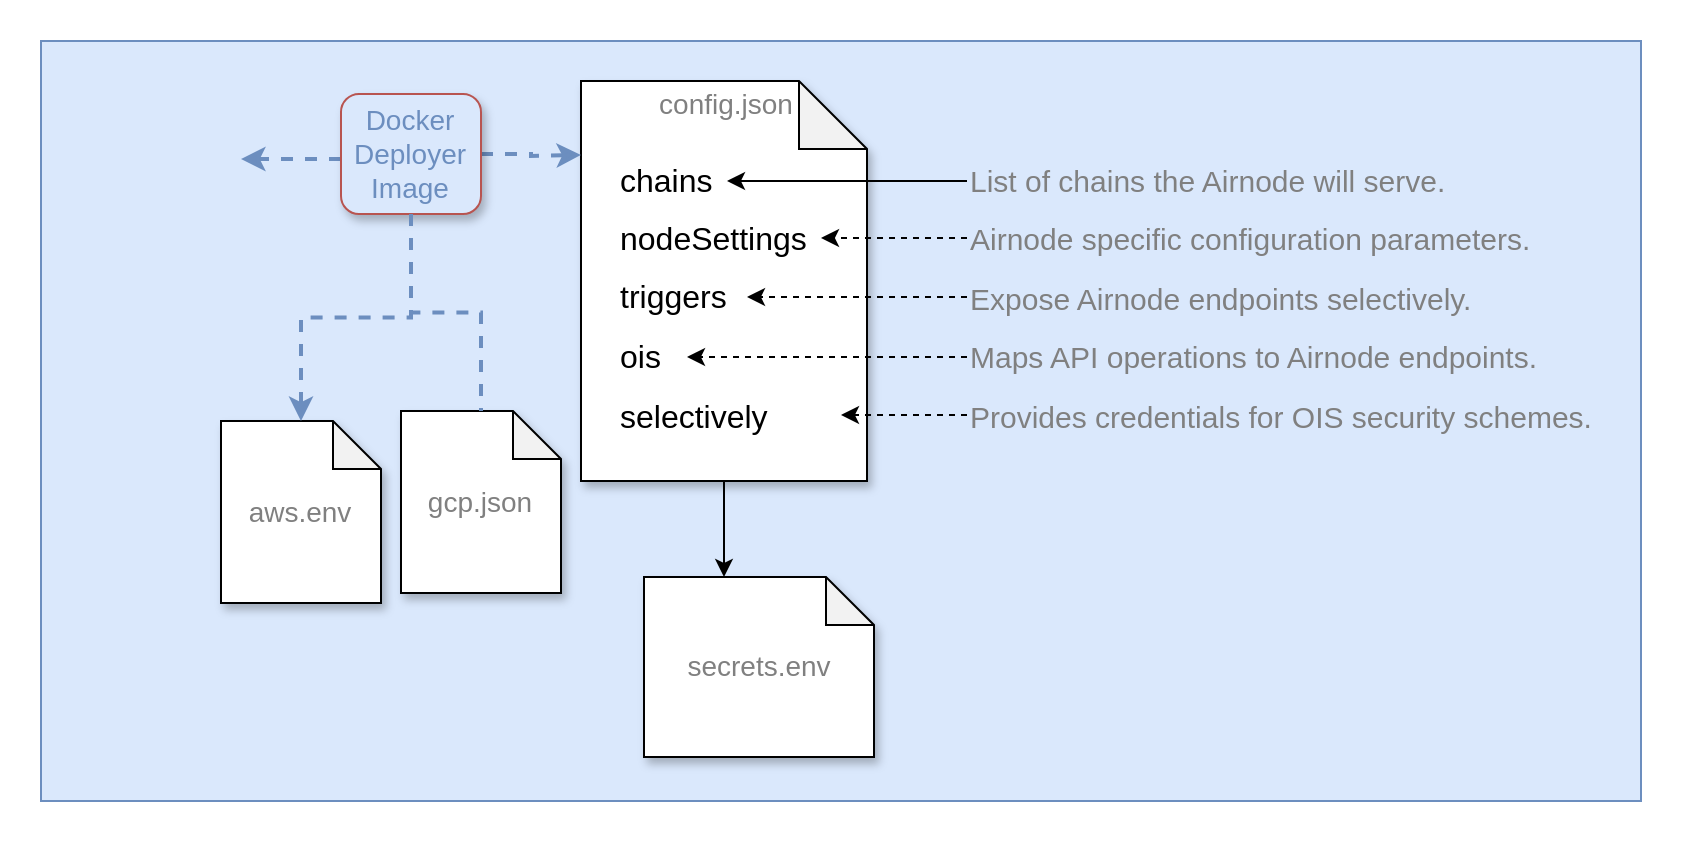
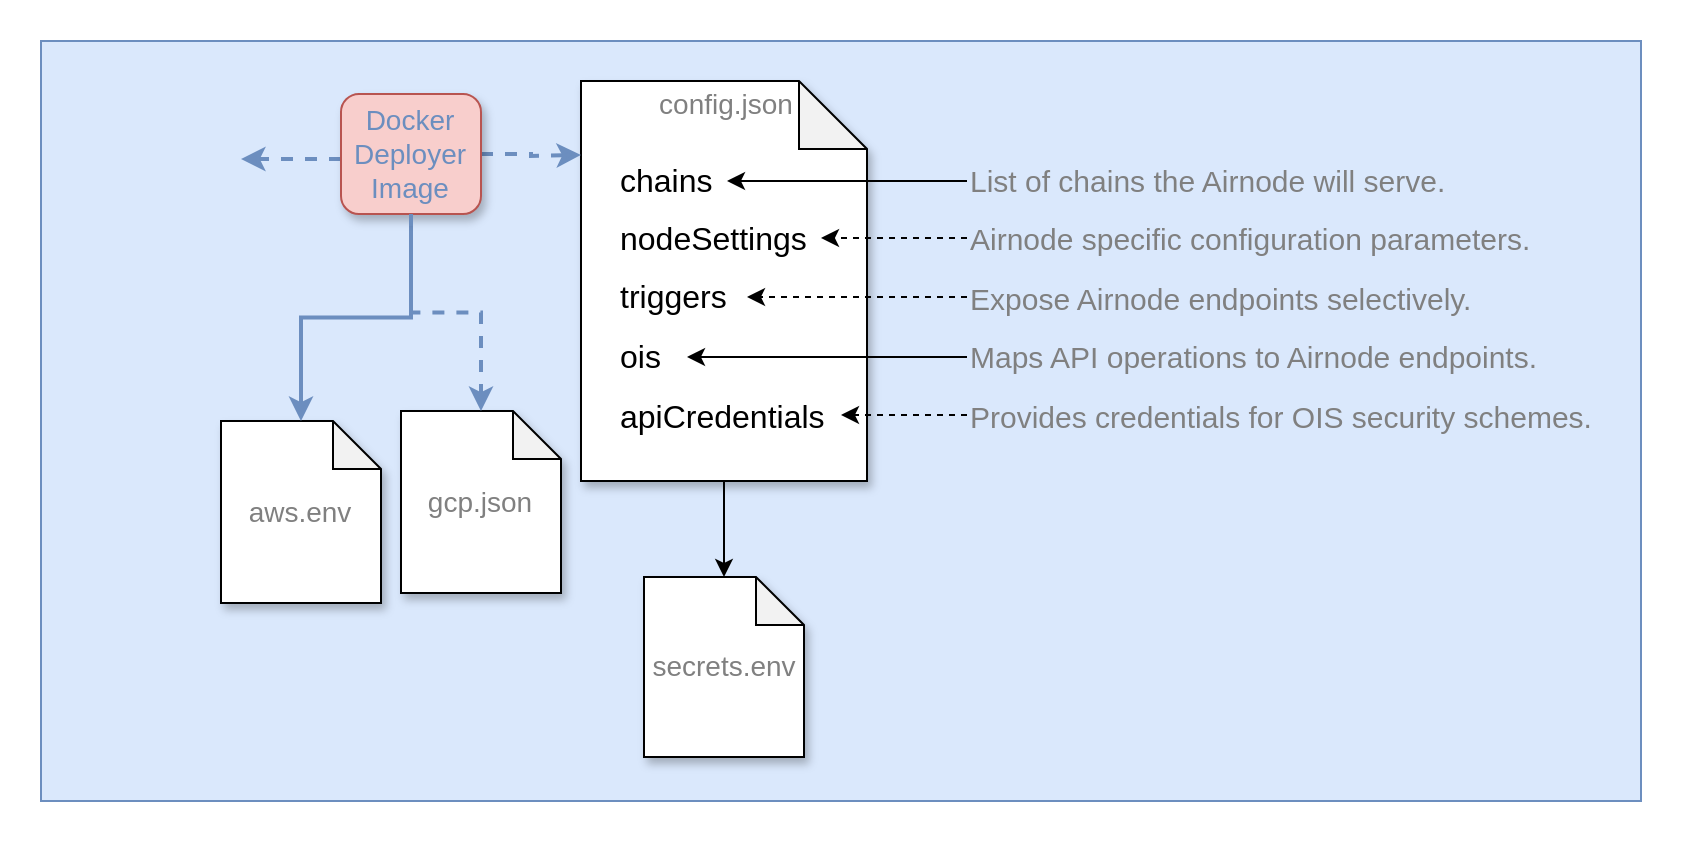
  <mxCell id="0" />
  <mxCell id="1" parent="0" />
  <mxCell id="2" value="" style="rounded=0;whiteSpace=wrap;html=1;shadow=0;fillColor=#dae8fc;strokeColor=#6c8ebf;" parent="1" vertex="1"><mxGeometry x="20" width="800" height="380" as="geometry" y="20" /></mxCell>
  <mxCell id="3" value="" style="shape=note;whiteSpace=wrap;html=1;backgroundOutline=1;darkOpacity=0.05;fontSize=14;size=34;shadow=1;" parent="1" vertex="1"><mxGeometry x="290" y="40" width="143" height="200" as="geometry" /></mxCell>
  <mxCell id="4" value="&lt;font style=&quot;font-size: 15px;&quot;&gt;Maps API operations to Airnode endpoints.&lt;/font&gt;" style="text;html=1;strokeColor=none;fillColor=none;align=left;verticalAlign=middle;whiteSpace=wrap;rounded=0;sketch=0;fontSize=15;fontColor=#808080;fontStyle=0" parent="1" vertex="1"><mxGeometry x="483" y="168" width="327" height="20" as="geometry" /></mxCell>
  <mxCell id="5" value="Expose Airnode endpoints selectively." style="text;html=1;strokeColor=none;fillColor=none;align=left;verticalAlign=middle;whiteSpace=wrap;rounded=0;sketch=0;fontSize=15;fontColor=#808080;fontStyle=0" parent="1" vertex="1"><mxGeometry x="483" y="139" width="327" height="20" as="geometry" /></mxCell>
  <mxCell id="6" value="Airnode specific configuration parameters." style="text;html=1;strokeColor=none;fillColor=none;align=left;verticalAlign=middle;whiteSpace=wrap;rounded=0;sketch=0;fontSize=15;fontColor=#808080;fontStyle=0" parent="1" vertex="1"><mxGeometry x="483" y="108.5" width="327" height="20" as="geometry" /></mxCell>
  <mxCell id="7" value="config.json" style="text;html=1;strokeColor=none;fillColor=none;align=center;verticalAlign=middle;whiteSpace=wrap;rounded=0;shadow=1;sketch=0;fontColor=#808080;fontSize=14;" parent="1" vertex="1"><mxGeometry x="338" y="42" width="50" height="20" as="geometry" /></mxCell>
  <mxCell id="8" style="edgeStyle=orthogonalEdgeStyle;rounded=0;orthogonalLoop=1;jettySize=auto;html=1;entryX=0.5;entryY=1;entryDx=0;entryDy=0;entryPerimeter=0;endArrow=none;endFill=0;startArrow=classic;startFill=1;" parent="1" source="9" target="3" edge="1"><mxGeometry relative="1" as="geometry"><mxPoint x="370" y="300" as="targetPoint" /><Array as="points"><mxPoint x="362" y="265" /></Array></mxGeometry></mxCell>
- <mxCell id="9" value="&lt;span style=&quot;color: rgb(128 , 128 , 128)&quot;&gt;secrets.env&lt;/span&gt;" style="shape=note;whiteSpace=wrap;html=1;backgroundOutline=1;darkOpacity=0.05;fontSize=14;size=24;shadow=1;" parent="1" vertex="1"><mxGeometry x="321.5" y="288" width="115" height="90" as="geometry" /></mxCell>
- <mxCell id="10" value="" style="endArrow=classic;html=1;entryX=1;entryY=0.5;entryDx=0;entryDy=0;dashed=1;exitX=0;exitY=0.5;exitDx=0;exitDy=0;" parent="1" source="4" target="15" edge="1"><mxGeometry width="50" height="50" relative="1" as="geometry"><mxPoint x="470" y="178" as="sourcePoint" /><mxPoint x="357" y="138" as="targetPoint" /></mxGeometry></mxCell>
+ <mxCell id="9" value="&lt;span style=&quot;color: rgb(128 , 128 , 128)&quot;&gt;secrets.env&lt;/span&gt;" style="shape=note;whiteSpace=wrap;html=1;backgroundOutline=1;darkOpacity=0.05;fontSize=14;size=24;shadow=1;" parent="1" vertex="1"><mxGeometry x="321.5" y="288" width="80" height="90" as="geometry" /></mxCell>
+ <mxCell id="10" value="" style="endArrow=classic;html=1;entryX=1;entryY=0.5;entryDx=0;entryDy=0;dashed=0;exitX=0;exitY=0.5;exitDx=0;exitDy=0;" parent="1" source="4" target="15" edge="1"><mxGeometry width="50" height="50" relative="1" as="geometry"><mxPoint x="470" y="178" as="sourcePoint" /><mxPoint x="357" y="138" as="targetPoint" /></mxGeometry></mxCell>
  <mxCell id="11" value="&lt;font style=&quot;font-size: 16px&quot;&gt;chains&lt;/font&gt;" style="text;html=1;strokeColor=none;fillColor=none;align=left;verticalAlign=middle;whiteSpace=wrap;rounded=0;" parent="1" vertex="1"><mxGeometry x="308" y="80" width="55" height="20" as="geometry" /></mxCell>
- <mxCell id="12" value="&lt;font style=&quot;font-size: 16px&quot;&gt;selectively&lt;/font&gt;" style="text;html=1;strokeColor=none;fillColor=none;align=left;verticalAlign=middle;whiteSpace=wrap;rounded=0;" parent="1" vertex="1"><mxGeometry x="308" y="198" width="102" height="20" as="geometry" /></mxCell>
+ <mxCell id="12" value="&lt;font style=&quot;font-size: 16px&quot;&gt;apiCredentials&lt;/font&gt;" style="text;html=1;strokeColor=none;fillColor=none;align=left;verticalAlign=middle;whiteSpace=wrap;rounded=0;" parent="1" vertex="1"><mxGeometry x="308" y="198" width="102" height="20" as="geometry" /></mxCell>
  <mxCell id="13" value="&lt;font style=&quot;font-size: 16px&quot;&gt;nodeSettings&lt;br&gt;&lt;/font&gt;" style="text;html=1;strokeColor=none;fillColor=none;align=left;verticalAlign=middle;whiteSpace=wrap;rounded=0;" parent="1" vertex="1"><mxGeometry x="308" y="108.5" width="105" height="20" as="geometry" /></mxCell>
  <mxCell id="14" value="&lt;font style=&quot;font-size: 16px&quot;&gt;triggers&lt;br&gt;&lt;/font&gt;" style="text;html=1;strokeColor=none;fillColor=none;align=left;verticalAlign=middle;whiteSpace=wrap;rounded=0;" parent="1" vertex="1"><mxGeometry x="308" y="138" width="65" height="20" as="geometry" /></mxCell>
  <mxCell id="15" value="&lt;font style=&quot;font-size: 16px&quot;&gt;ois&lt;/font&gt;" style="text;html=1;strokeColor=none;fillColor=none;align=left;verticalAlign=middle;whiteSpace=wrap;rounded=0;" parent="1" vertex="1"><mxGeometry x="308" y="168" width="35" height="20" as="geometry" /></mxCell>
  <mxCell id="16" value="" style="endArrow=classic;html=1;dashed=1;entryX=1;entryY=0.5;entryDx=0;entryDy=0;exitX=0;exitY=0.5;exitDx=0;exitDy=0;" parent="1" target="14" edge="1"><mxGeometry width="50" height="50" relative="1" as="geometry"><mxPoint x="483" y="148" as="sourcePoint" /><mxPoint x="390" y="345" as="targetPoint" /></mxGeometry></mxCell>
  <mxCell id="17" value="" style="endArrow=classic;html=1;dashed=1;" parent="1" source="6" edge="1"><mxGeometry width="50" height="50" relative="1" as="geometry"><mxPoint x="483" y="118.5" as="sourcePoint" /><mxPoint x="410" y="118.5" as="targetPoint" /></mxGeometry></mxCell>
  <mxCell id="18" value="Provides credentials for OIS security schemes." style="text;html=1;strokeColor=none;fillColor=none;align=left;verticalAlign=middle;whiteSpace=wrap;rounded=0;sketch=0;fontSize=15;fontColor=#808080;fontStyle=0" parent="1" vertex="1"><mxGeometry x="483" y="198" width="347" height="20" as="geometry" /></mxCell>
  <mxCell id="19" value="" style="endArrow=classic;html=1;dashed=1;exitX=0;exitY=0.5;exitDx=0;exitDy=0;" parent="1" edge="1"><mxGeometry width="50" height="50" relative="1" as="geometry"><mxPoint x="483" y="207" as="sourcePoint" /><mxPoint x="420" y="207" as="targetPoint" /></mxGeometry></mxCell>
  <mxCell id="20" value="List of chains the Airnode will serve." style="text;html=1;strokeColor=none;fillColor=none;align=left;verticalAlign=middle;whiteSpace=wrap;rounded=0;sketch=0;fontSize=15;fontColor=#808080;fontStyle=0" parent="1" vertex="1"><mxGeometry x="483" y="80" width="270" height="20" as="geometry" /></mxCell>
  <mxCell id="21" value="" style="endArrow=classic;html=1;dashed=0;exitX=0;exitY=0.5;exitDx=0;exitDy=0;" parent="1" source="20" target="11" edge="1"><mxGeometry width="50" height="50" relative="1" as="geometry"><mxPoint x="483" y="90" as="sourcePoint" /><mxPoint x="390" y="404" as="targetPoint" /></mxGeometry></mxCell>
  <mxCell id="22" value="" style="shape=image;verticalLabelPosition=bottom;labelBackgroundColor=#ffffff;verticalAlign=top;aspect=fixed;imageAspect=0;image=https://miro.medium.com/max/400/1*vfjYLDoXNs9OAdS_bk23RQ.png;" parent="1" vertex="1"><mxGeometry x="40" y="41" width="100" height="75" as="geometry" /></mxCell>
  <mxCell id="23" value="&lt;font style=&quot;font-size: 14px&quot; color=&quot;#808080&quot;&gt;aws.env&lt;/font&gt;" style="shape=note;whiteSpace=wrap;html=1;backgroundOutline=1;darkOpacity=0.05;size=24;shadow=1;" parent="1" vertex="1"><mxGeometry x="110" y="210" width="80" height="91" as="geometry" /></mxCell>
  <mxCell id="24" value="" style="endArrow=classic;html=1;dashed=1;strokeWidth=2;strokeColor=#6C8EBF;fontColor=#6C8EBF;" parent="1" edge="1"><mxGeometry width="50" height="50" relative="1" as="geometry"><mxPoint x="170" y="79" as="sourcePoint" /><mxPoint x="120" y="79" as="targetPoint" /></mxGeometry></mxCell>
- <mxCell id="25" style="edgeStyle=orthogonalEdgeStyle;rounded=0;orthogonalLoop=1;jettySize=auto;html=1;entryX=0.5;entryY=0;entryDx=0;entryDy=0;entryPerimeter=0;dashed=1;strokeColor=#6C8EBF;strokeWidth=2;fontColor=#6C8EBF;" parent="1" source="27" target="23" edge="1"><mxGeometry relative="1" as="geometry" /></mxCell>
+ <mxCell id="25" style="edgeStyle=orthogonalEdgeStyle;rounded=0;orthogonalLoop=1;jettySize=auto;html=1;entryX=0.5;entryY=0;entryDx=0;entryDy=0;entryPerimeter=0;dashed=0;strokeColor=#6C8EBF;strokeWidth=2;fontColor=#6C8EBF;" parent="1" source="27" target="23" edge="1"><mxGeometry relative="1" as="geometry" /></mxCell>
  <mxCell id="26" style="edgeStyle=orthogonalEdgeStyle;rounded=0;orthogonalLoop=1;jettySize=auto;html=1;dashed=1;strokeColor=#6C8EBF;strokeWidth=2;fontColor=#6C8EBF;" parent="1" source="27" edge="1"><mxGeometry relative="1" as="geometry"><mxPoint x="290" y="77" as="targetPoint" /></mxGeometry></mxCell>
- <mxCell id="27" value="&lt;font style=&quot;font-size: 14px&quot; color=&quot;#6c8ebf&quot;&gt;Docker&lt;br&gt;Deployer&lt;br&gt;Image&lt;br&gt;&lt;/font&gt;" style="rounded=1;whiteSpace=wrap;html=1;shadow=1;fillColor=#dae8fc;strokeColor=#b85450;" parent="1" vertex="1"><mxGeometry x="170" y="46.5" width="70" height="60" as="geometry" /></mxCell>
+ <mxCell id="27" value="&lt;font style=&quot;font-size: 14px&quot; color=&quot;#6c8ebf&quot;&gt;Docker&lt;br&gt;Deployer&lt;br&gt;Image&lt;br&gt;&lt;/font&gt;" style="rounded=1;whiteSpace=wrap;html=1;shadow=1;fillColor=#f8cecc;strokeColor=#b85450;" parent="1" vertex="1"><mxGeometry x="170" y="46.5" width="70" height="60" as="geometry" /></mxCell>
  <mxCell id="28" value="&lt;font style=&quot;font-size: 14px&quot; color=&quot;#808080&quot;&gt;gcp.json&lt;/font&gt;" style="shape=note;whiteSpace=wrap;html=1;backgroundOutline=1;darkOpacity=0.05;size=24;shadow=1;" parent="1" vertex="1"><mxGeometry x="200" y="205" width="80" height="91" as="geometry" /></mxCell>
- <mxCell id="29" style="edgeStyle=orthogonalEdgeStyle;rounded=0;orthogonalLoop=1;jettySize=auto;html=1;dashed=1;strokeColor=#6C8EBF;strokeWidth=2;fontColor=#6C8EBF;exitX=0.5;exitY=1;exitDx=0;exitDy=0;endArrow=none;" parent="1" source="27" target="28" edge="1"><mxGeometry relative="1" as="geometry"><mxPoint x="318" y="440" as="sourcePoint" /><mxPoint x="243" y="563.5" as="targetPoint" /></mxGeometry></mxCell>
+ <mxCell id="29" style="edgeStyle=orthogonalEdgeStyle;rounded=0;orthogonalLoop=1;jettySize=auto;html=1;dashed=1;strokeColor=#6C8EBF;strokeWidth=2;fontColor=#6C8EBF;exitX=0.5;exitY=1;exitDx=0;exitDy=0;" parent="1" source="27" target="28" edge="1"><mxGeometry relative="1" as="geometry"><mxPoint x="318" y="440" as="sourcePoint" /><mxPoint x="243" y="563.5" as="targetPoint" /></mxGeometry></mxCell>
